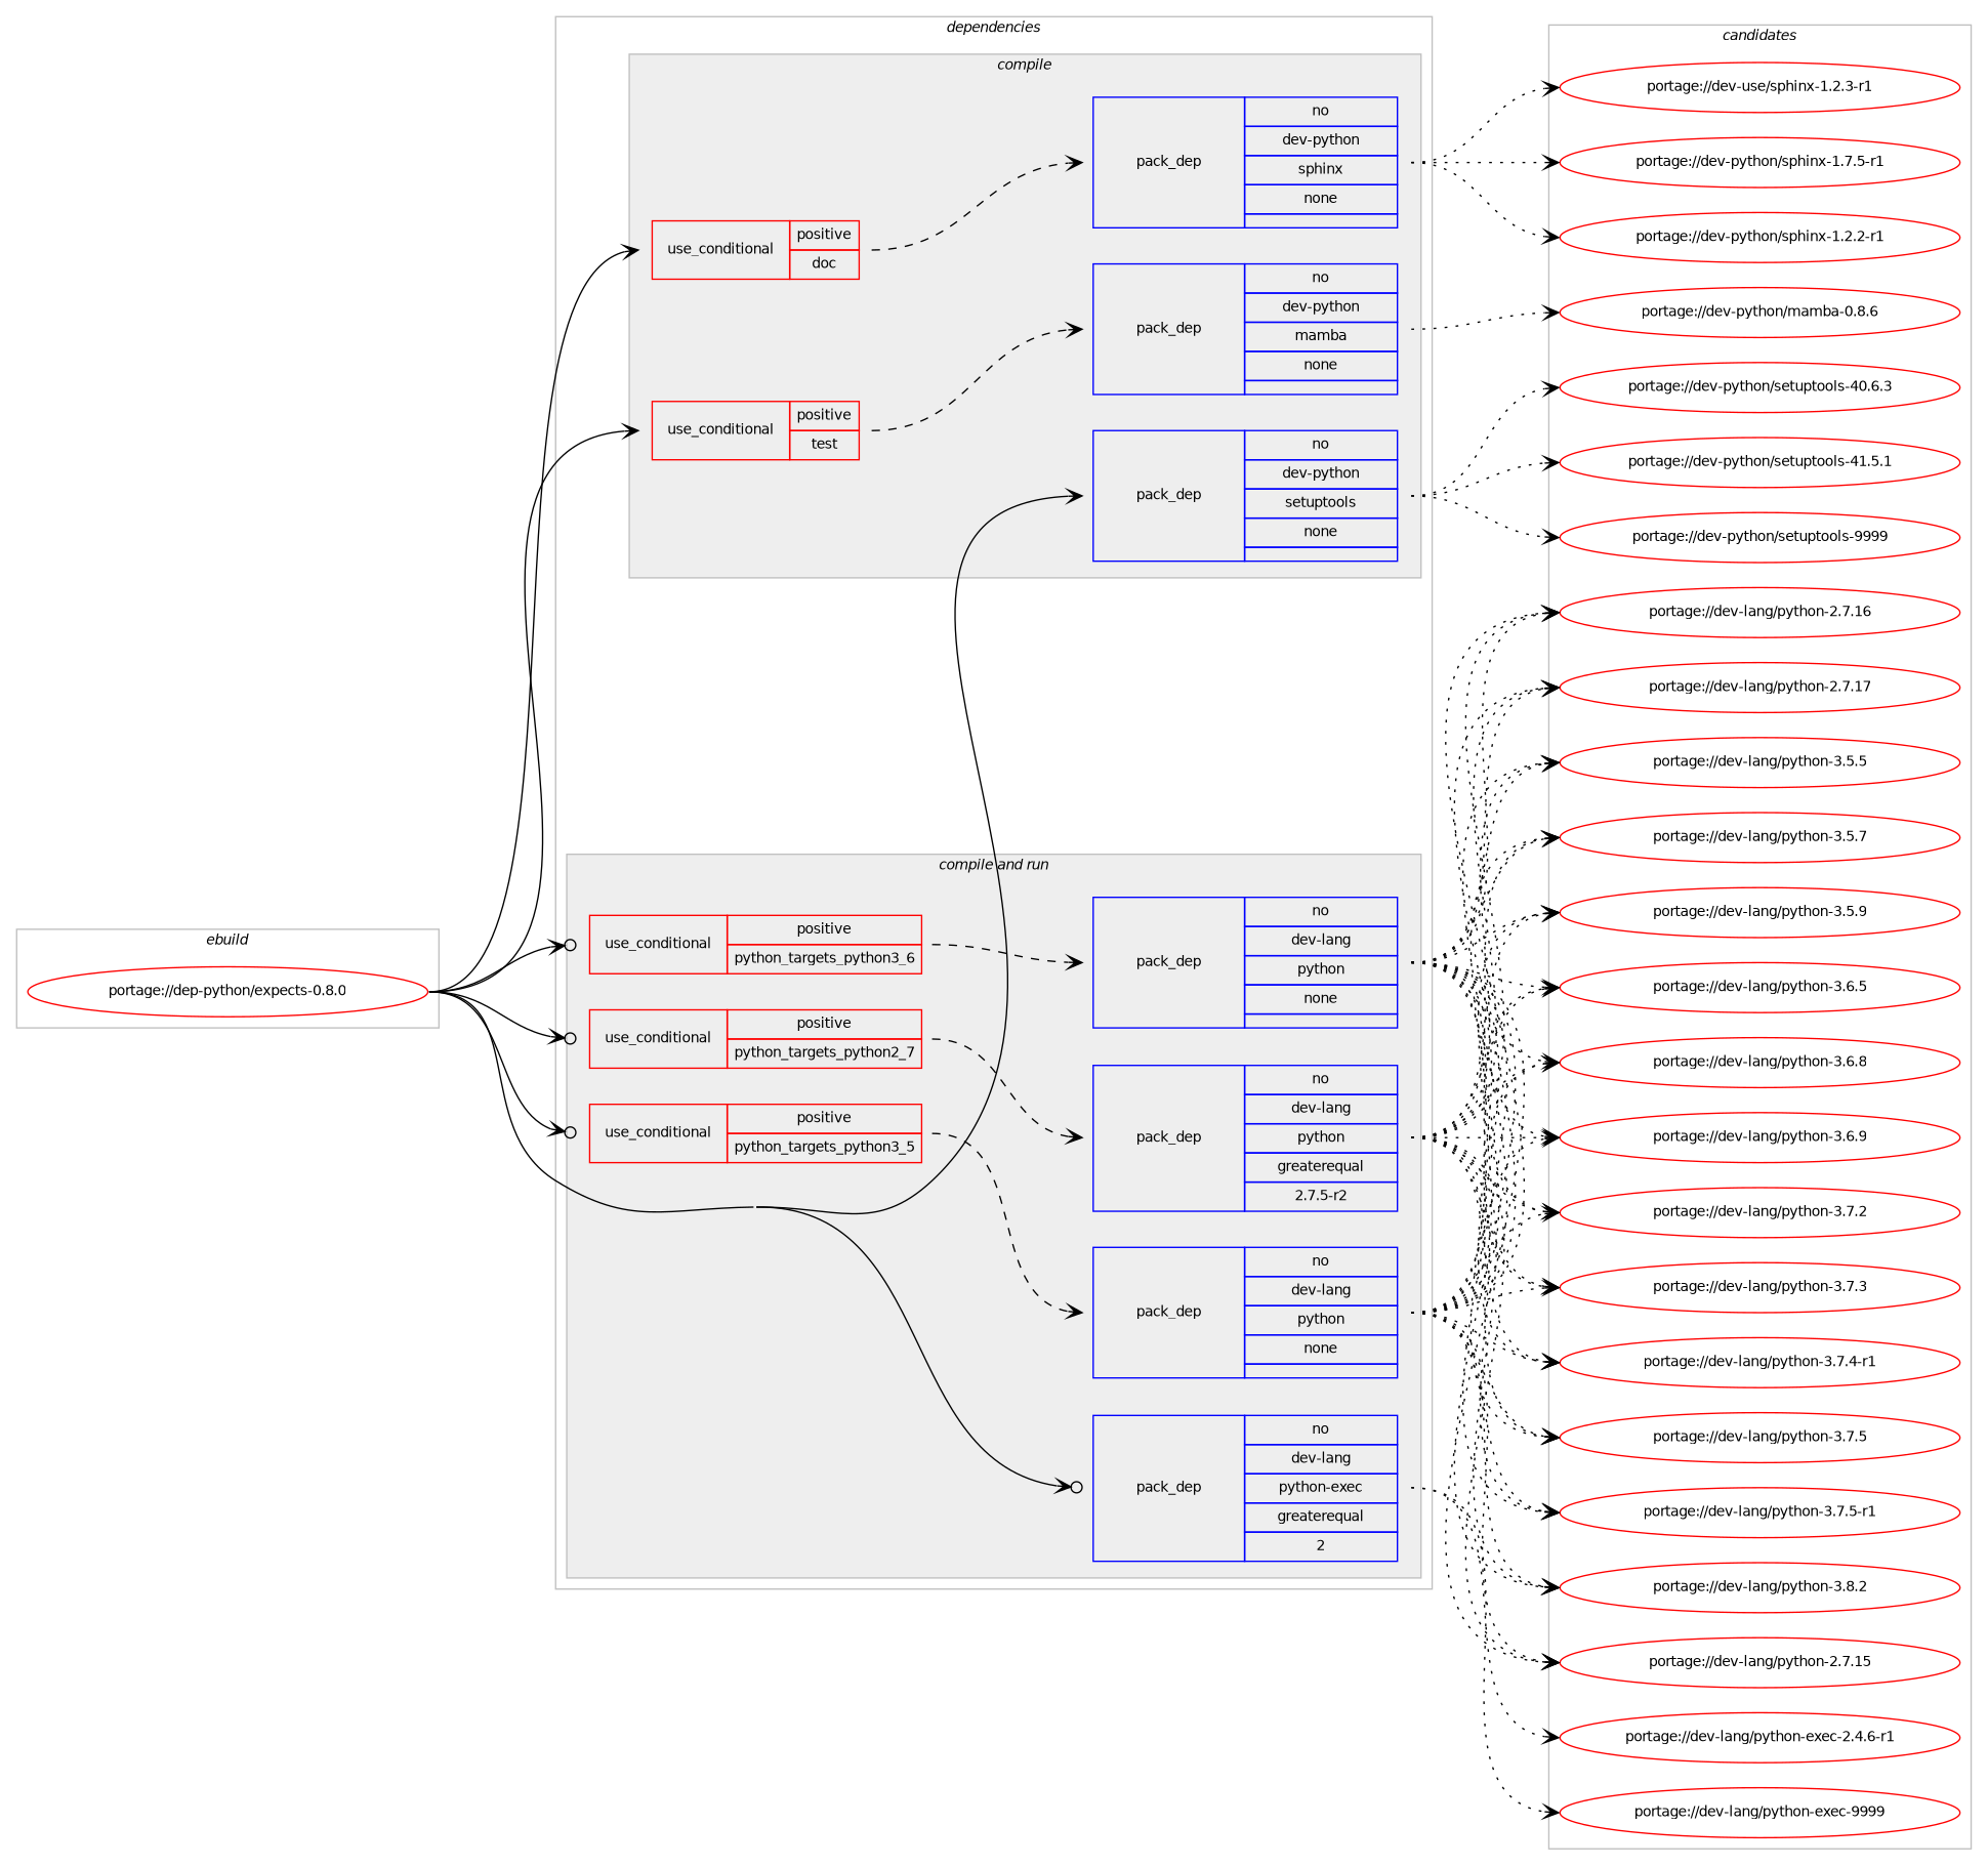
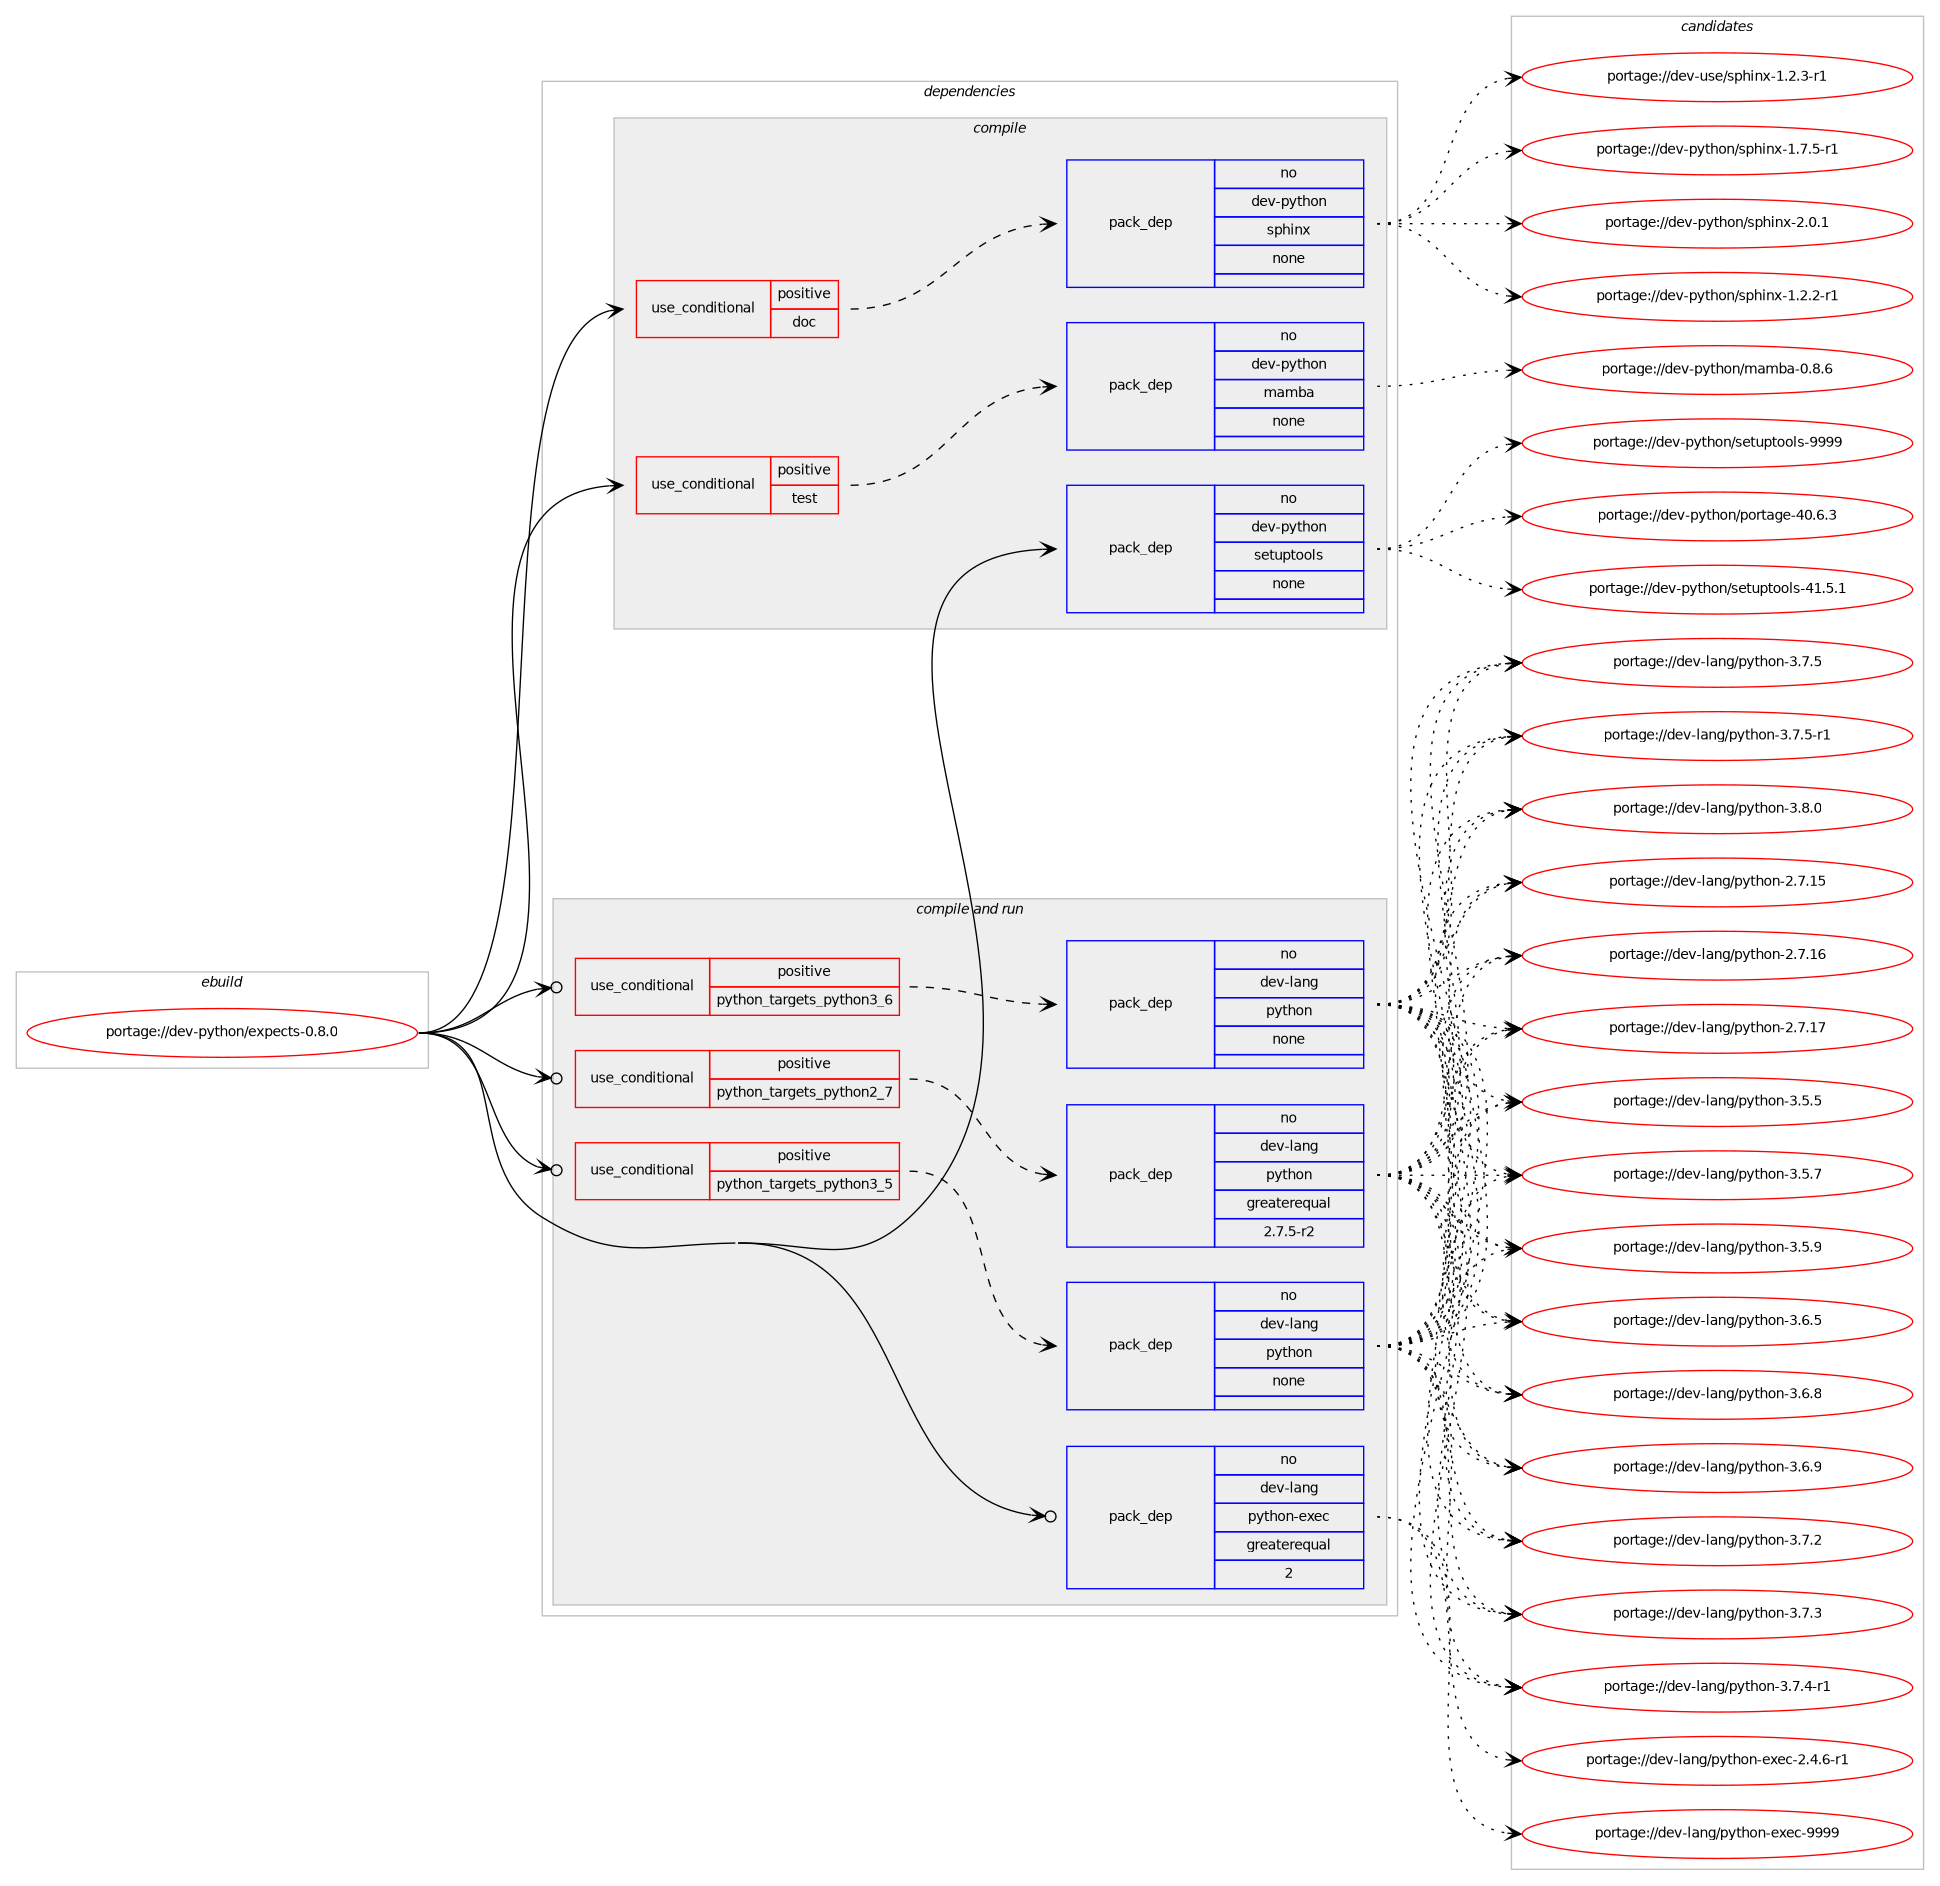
  digraph {
    compound=true
    concentrate=true
    fontname=Helvetica
    fontsize=10
    newrank=true
    rankdir=LR
    ranksep=1.5
    node [color=red fontname=Helvetica fontsize=10]
    edge [arrowhead=vee headport=w style=dotted tailport=e weight=100]
-   n1 [label="portage://dep-python/expects-0.8.0" width=4]
+   n1 [label="portage://dev-python/expects-0.8.0" width=4]
    n2 [color=blue label=<<TABLE BORDER="0" CELLBORDER="1" CELLSPACING="0" CELLPADDING="4" WIDTH="220"><TR><TD ROWSPAN="6" CELLPADDING="30">pack_dep</TD></TR><TR><TD WIDTH="110">no</TD></TR><TR><TD>dev-python</TD></TR><TR><TD>sphinx</TD></TR><TR><TD>none</TD></TR><TR><TD></TD></TR></TABLE>> shape=none]
    n3 [label=<<TABLE BORDER="0" CELLBORDER="1" CELLSPACING="0" CELLPADDING="4"><TR><TD ROWSPAN="3" CELLPADDING="10">use_conditional</TD></TR><TR><TD>positive</TD></TR><TR><TD>doc</TD></TR></TABLE>> shape=none]
    n4 [color=blue label=<<TABLE BORDER="0" CELLBORDER="1" CELLSPACING="0" CELLPADDING="4" WIDTH="220"><TR><TD ROWSPAN="6" CELLPADDING="30">pack_dep</TD></TR><TR><TD WIDTH="110">no</TD></TR><TR><TD>dev-python</TD></TR><TR><TD>mamba</TD></TR><TR><TD>none</TD></TR><TR><TD></TD></TR></TABLE>> shape=none]
    n5 [label=<<TABLE BORDER="0" CELLBORDER="1" CELLSPACING="0" CELLPADDING="4"><TR><TD ROWSPAN="3" CELLPADDING="10">use_conditional</TD></TR><TR><TD>positive</TD></TR><TR><TD>test</TD></TR></TABLE>> shape=none]
    n6 [color=blue label=<<TABLE BORDER="0" CELLBORDER="1" CELLSPACING="0" CELLPADDING="4" WIDTH="220"><TR><TD ROWSPAN="6" CELLPADDING="30">pack_dep</TD></TR><TR><TD WIDTH="110">no</TD></TR><TR><TD>dev-python</TD></TR><TR><TD>setuptools</TD></TR><TR><TD>none</TD></TR><TR><TD></TD></TR></TABLE>> shape=none]
    n7 [color=blue label=<<TABLE BORDER="0" CELLBORDER="1" CELLSPACING="0" CELLPADDING="4" WIDTH="220"><TR><TD ROWSPAN="6" CELLPADDING="30">pack_dep</TD></TR><TR><TD WIDTH="110">no</TD></TR><TR><TD>dev-lang</TD></TR><TR><TD>python-exec</TD></TR><TR><TD>greaterequal</TD></TR><TR><TD>2</TD></TR></TABLE>> shape=none]
    n8 [color=blue label=<<TABLE BORDER="0" CELLBORDER="1" CELLSPACING="0" CELLPADDING="4" WIDTH="220"><TR><TD ROWSPAN="6" CELLPADDING="30">pack_dep</TD></TR><TR><TD WIDTH="110">no</TD></TR><TR><TD>dev-lang</TD></TR><TR><TD>python</TD></TR><TR><TD>greaterequal</TD></TR><TR><TD>2.7.5-r2</TD></TR></TABLE>> shape=none]
    n9 [label=<<TABLE BORDER="0" CELLBORDER="1" CELLSPACING="0" CELLPADDING="4"><TR><TD ROWSPAN="3" CELLPADDING="10">use_conditional</TD></TR><TR><TD>positive</TD></TR><TR><TD>python_targets_python2_7</TD></TR></TABLE>> shape=none]
    n10 [color=blue label=<<TABLE BORDER="0" CELLBORDER="1" CELLSPACING="0" CELLPADDING="4" WIDTH="220"><TR><TD ROWSPAN="6" CELLPADDING="30">pack_dep</TD></TR><TR><TD WIDTH="110">no</TD></TR><TR><TD>dev-lang</TD></TR><TR><TD>python</TD></TR><TR><TD>none</TD></TR><TR><TD></TD></TR></TABLE>> shape=none]
    n11 [label=<<TABLE BORDER="0" CELLBORDER="1" CELLSPACING="0" CELLPADDING="4"><TR><TD ROWSPAN="3" CELLPADDING="10">use_conditional</TD></TR><TR><TD>positive</TD></TR><TR><TD>python_targets_python3_5</TD></TR></TABLE>> shape=none]
    n12 [color=blue label=<<TABLE BORDER="0" CELLBORDER="1" CELLSPACING="0" CELLPADDING="4" WIDTH="220"><TR><TD ROWSPAN="6" CELLPADDING="30">pack_dep</TD></TR><TR><TD WIDTH="110">no</TD></TR><TR><TD>dev-lang</TD></TR><TR><TD>python</TD></TR><TR><TD>none</TD></TR><TR><TD></TD></TR></TABLE>> shape=none]
    n13 [label=<<TABLE BORDER="0" CELLBORDER="1" CELLSPACING="0" CELLPADDING="4"><TR><TD ROWSPAN="3" CELLPADDING="10">use_conditional</TD></TR><TR><TD>positive</TD></TR><TR><TD>python_targets_python3_6</TD></TR></TABLE>> shape=none]
    n14 [label="portage://dev-python/sphinx-1.2.2-r1" width=4]
    n15 [label="portage://dev-use/sphinx-1.2.3-r1" width=4]
    n16 [label="portage://dev-python/sphinx-1.7.5-r1" width=4]
+   n17 [label="portage://dev-python/sphinx-2.0.1" width=4]
    n18 [label="portage://dev-python/mamba-0.8.6" width=4]
-   n19 [label="portage://dev-python/setuptools-40.6.3" width=4]
+   n19 [label="portage://dev-python/portage-40.6.3" width=4]
    n20 [label="portage://dev-python/setuptools-41.5.1" width=4]
    n21 [label="portage://dev-python/setuptools-9999" width=4]
    n22 [label="portage://dev-lang/python-2.7.15" width=4]
    n23 [label="portage://dev-lang/python-2.7.16" width=4]
    n24 [label="portage://dev-lang/python-2.7.17" width=4]
    n25 [label="portage://dev-lang/python-3.5.5" width=4]
    n26 [label="portage://dev-lang/python-3.5.7" width=4]
    n27 [label="portage://dev-lang/python-3.5.9" width=4]
    n28 [label="portage://dev-lang/python-3.6.5" width=4]
    n29 [label="portage://dev-lang/python-3.6.8" width=4]
    n30 [label="portage://dev-lang/python-3.6.9" width=4]
    n31 [label="portage://dev-lang/python-3.7.2" width=4]
    n32 [label="portage://dev-lang/python-3.7.3" width=4]
    n33 [label="portage://dev-lang/python-3.7.4-r1" width=4]
    n34 [label="portage://dev-lang/python-3.7.5" width=4]
    n35 [label="portage://dev-lang/python-3.7.5-r1" width=4]
-   n36 [label="portage://dev-lang/python-3.8.2" width=4]
+   n36 [label="portage://dev-lang/python-3.8.0" width=4]
    n37 [label="portage://dev-lang/python-exec-2.4.6-r1" width=4]
    n38 [label="portage://dev-lang/python-exec-9999" width=4]
    subgraph cluster_1 {
      color=gray
      label=<<i>ebuild</i>>
      rank=same
      n1
    }
    subgraph cluster_2 {
      color=gray
      label=<<i>dependencies</i>>
      subgraph cluster_3 {
        color=gray
        fillcolor="#eeeeee"
        label=<<i>compile</i>>
        style=filled
        subgraph sub_4 {
          color=gray
          fillcolor="#eeeeee"
          label=<<i>compile</i>>
          style=filled
          n3
          subgraph sub_5 {
            color=gray
            fillcolor="#eeeeee"
            label=<<i>compile</i>>
            style=filled
            n2
          }
        }
        subgraph sub_6 {
          color=gray
          fillcolor="#eeeeee"
          label=<<i>compile</i>>
          style=filled
          n5
          subgraph sub_7 {
            color=gray
            fillcolor="#eeeeee"
            label=<<i>compile</i>>
            style=filled
            n4
          }
        }
        subgraph sub_8 {
          color=gray
          fillcolor="#eeeeee"
          label=<<i>compile</i>>
          style=filled
          n6
        }
      }
      subgraph cluster_9 {
        color=gray
        fillcolor="#eeeeee"
        label=<<i>compile and run</i>>
        style=filled
        subgraph sub_10 {
          color=gray
          fillcolor="#eeeeee"
          label=<<i>compile and run</i>>
          style=filled
          n7
        }
        subgraph sub_11 {
          color=gray
          fillcolor="#eeeeee"
          label=<<i>compile and run</i>>
          style=filled
          n9
          subgraph sub_12 {
            color=gray
            fillcolor="#eeeeee"
            label=<<i>compile and run</i>>
            style=filled
            n8
          }
        }
        subgraph sub_13 {
          color=gray
          fillcolor="#eeeeee"
          label=<<i>compile and run</i>>
          style=filled
          n11
          subgraph sub_14 {
            color=gray
            fillcolor="#eeeeee"
            label=<<i>compile and run</i>>
            style=filled
            n10
          }
        }
        subgraph sub_15 {
          color=gray
          fillcolor="#eeeeee"
          label=<<i>compile and run</i>>
          style=filled
          n13
          subgraph sub_16 {
            color=gray
            fillcolor="#eeeeee"
            label=<<i>compile and run</i>>
            style=filled
            n12
          }
        }
      }
      subgraph cluster_17 {
        color=gray
        fillcolor="#eeeeee"
        label=<<i>run</i>>
        style=filled
      }
    }
    subgraph cluster_18 {
      color=gray
      label=<<i>candidates</i>>
      rank=same
      subgraph sub_19 {
        color=black
        label=<<i>candidates</i>>
        nodesep=1
        rank=same
        n14
        n15
        n16
+       n17
      }
      subgraph sub_20 {
        color=black
        label=<<i>candidates</i>>
        nodesep=1
        rank=same
        n18
      }
      subgraph sub_21 {
        color=black
        label=<<i>candidates</i>>
        nodesep=1
        rank=same
        n19
        n20
        n21
      }
      subgraph sub_22 {
        color=black
        label=<<i>candidates</i>>
        nodesep=1
        rank=same
        n22
        n23
        n24
        n25
        n26
        n27
        n28
        n29
        n30
        n31
        n32
        n33
        n34
        n35
        n36
      }
      subgraph sub_23 {
        color=black
        label=<<i>candidates</i>>
        nodesep=1
        rank=same
        n22
        n23
        n24
        n25
        n26
        n27
        n28
        n29
        n30
        n31
        n32
        n33
        n34
        n35
        n36
      }
      subgraph sub_24 {
        color=black
        label=<<i>candidates</i>>
        nodesep=1
        rank=same
        n22
        n23
        n24
        n25
        n26
        n27
        n28
        n29
        n30
        n31
        n32
        n33
        n34
        n35
        n36
      }
      subgraph sub_25 {
        color=black
        label=<<i>candidates</i>>
        nodesep=1
        rank=same
        n37
        n38
      }
    }
    n1 -> n3 [style=solid weight=20]
    n1 -> n5 [style=solid weight=20]
    n1 -> n6 [style=solid weight=20]
    n1 -> n7 [arrowhead=odotvee style=solid weight=20]
    n1 -> n9 [arrowhead=odotvee style=solid weight=20]
    n1 -> n11 [arrowhead=odotvee style=solid weight=20]
    n1 -> n13 [arrowhead=odotvee style=solid weight=20]
    n2 -> n14
    n2 -> n15
    n2 -> n16
+   n2 -> n17
    n3 -> n2 [style=dashed weight=20]
    n4 -> n18
    n5 -> n4 [style=dashed weight=20]
    n6 -> n19
    n6 -> n20
    n6 -> n21
    n7 -> n37
    n7 -> n38
    n8 -> n22
    n8 -> n23
    n8 -> n24
    n8 -> n25
    n8 -> n26
    n8 -> n27
    n8 -> n28
    n8 -> n29
    n8 -> n30
    n8 -> n31
    n8 -> n32
    n8 -> n33
    n8 -> n34
    n8 -> n35
    n8 -> n36
    n9 -> n8 [style=dashed weight=20]
    n10 -> n22
    n10 -> n23
    n10 -> n24
    n10 -> n25
    n10 -> n26
    n10 -> n27
    n10 -> n28
    n10 -> n29
    n10 -> n30
    n10 -> n31
    n10 -> n32
    n10 -> n33
    n10 -> n34
    n10 -> n35
    n10 -> n36
    n11 -> n10 [style=dashed weight=20]
    n12 -> n22
    n12 -> n23
    n12 -> n24
    n12 -> n25
    n12 -> n26
    n12 -> n27
    n12 -> n28
    n12 -> n29
    n12 -> n30
    n12 -> n31
    n12 -> n32
    n12 -> n33
    n12 -> n34
    n12 -> n35
    n12 -> n36
    n13 -> n12 [style=dashed weight=20]
  }
